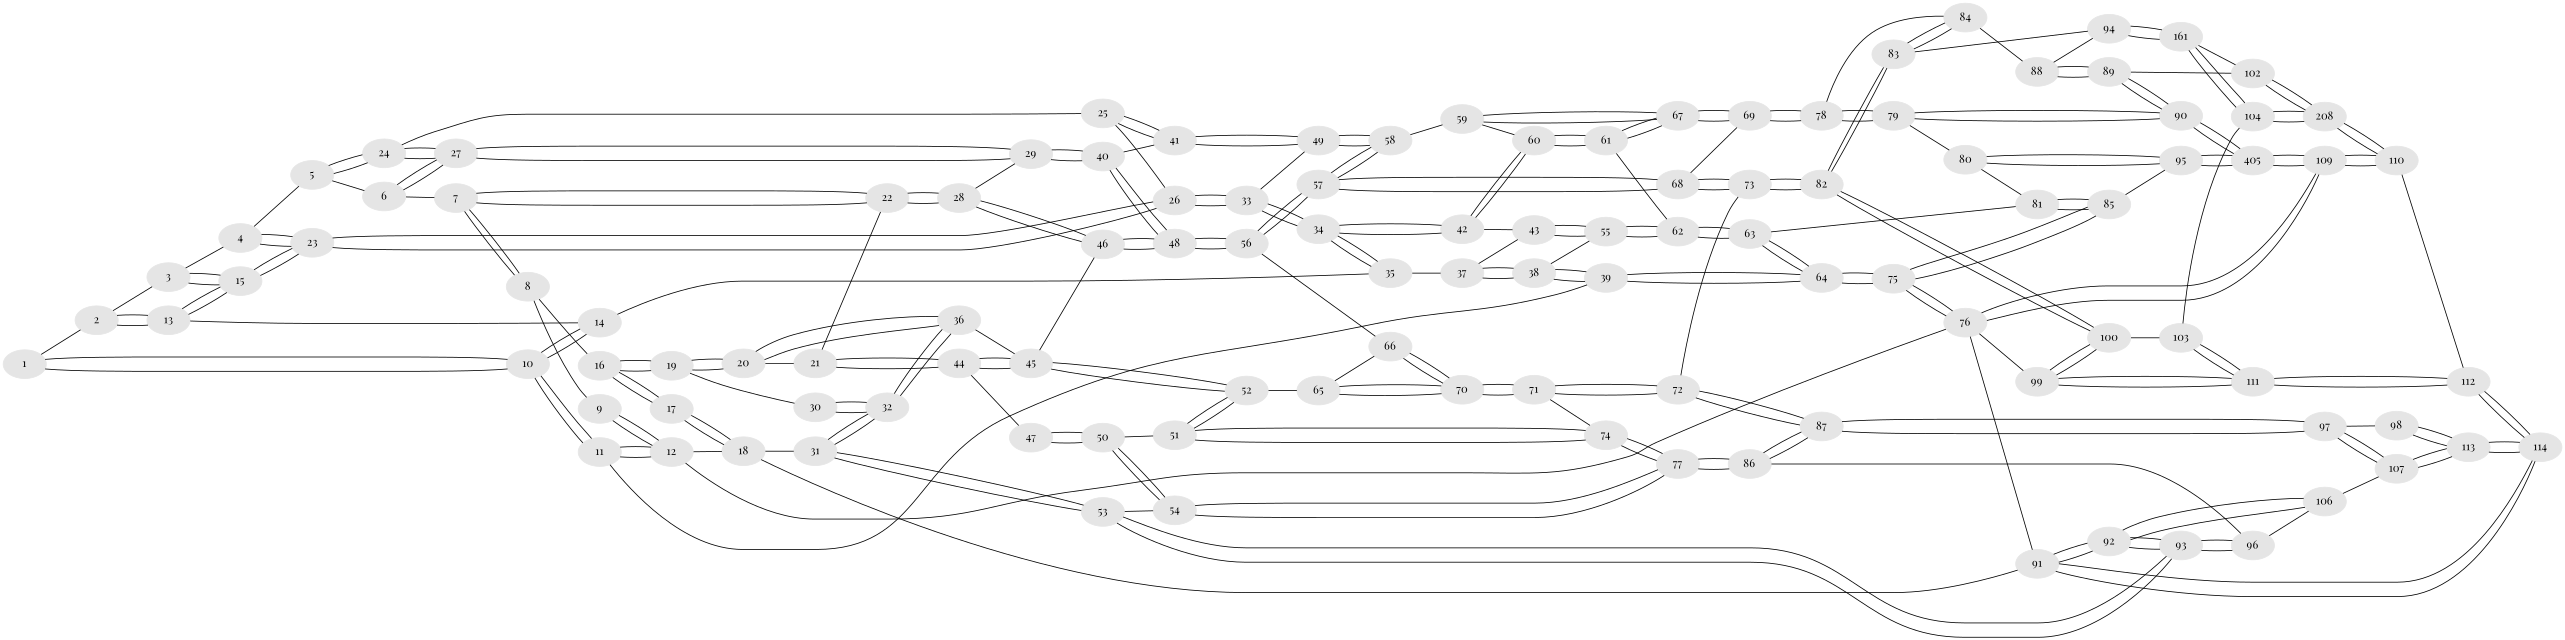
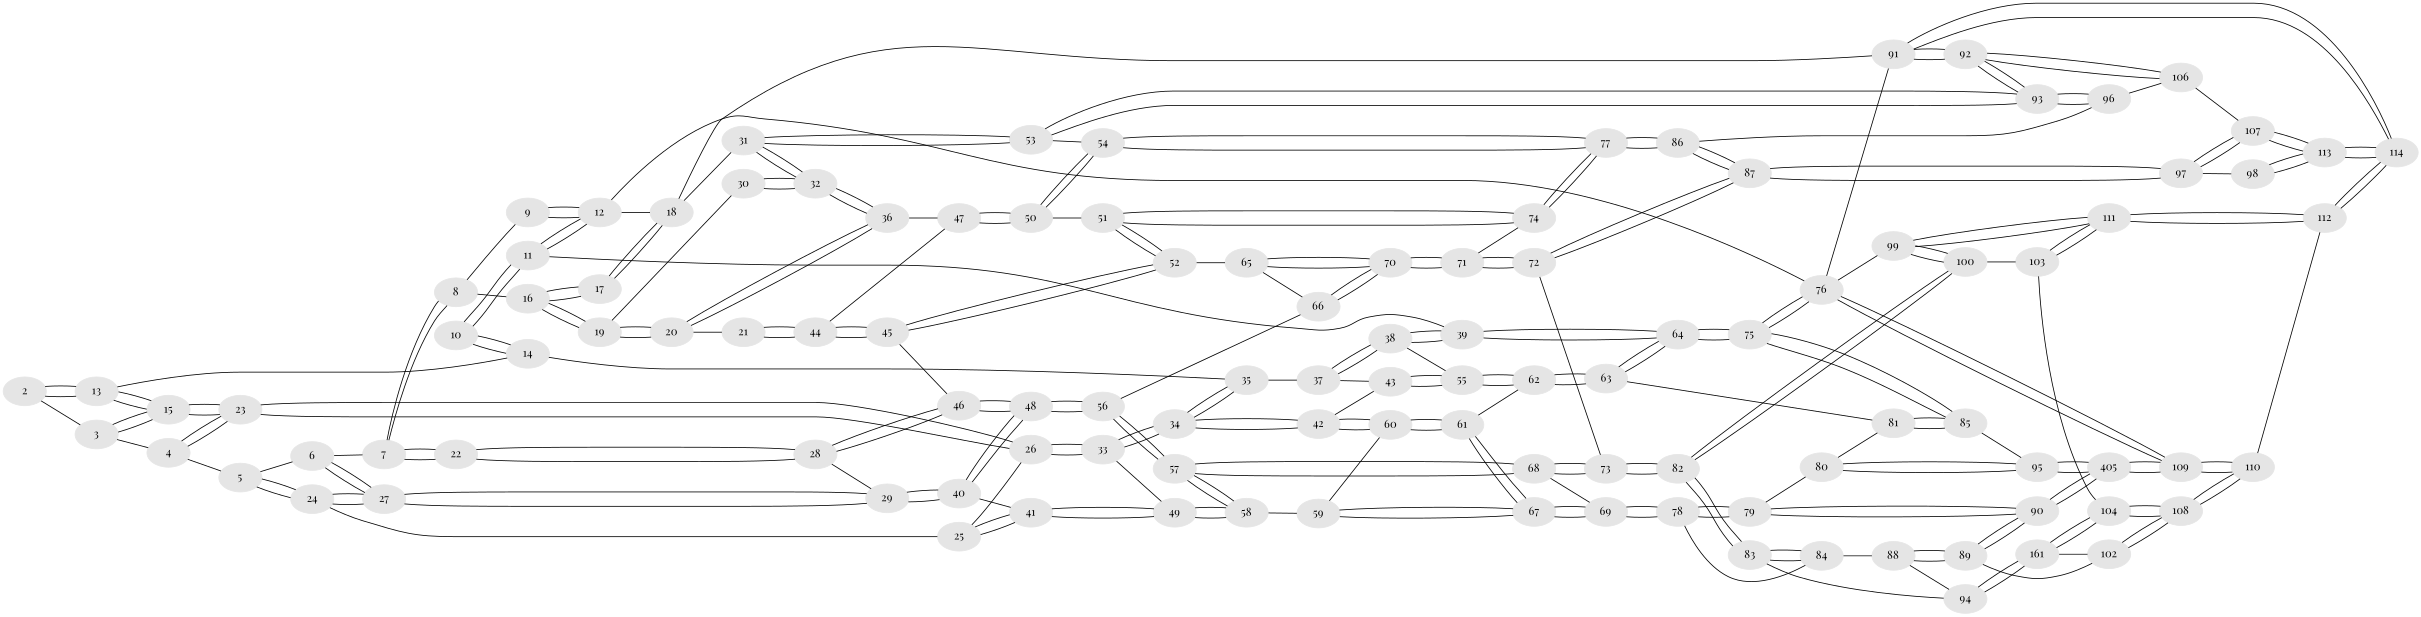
  graph {
    fontname="Playfair Display"
    rankdir=LR
    node [color=gray90 fontname="Playfair Display" style=filled]
    edge [fontname="Playfair Display"]
-   1
    2
    10
    3
    13
    11
    14
    4
    15
    5
    23
    6
    24
    26
    7
    27
    25
    8
    22
    29
    9
    16
    28
    12
    17
    19
    18
    76
    39
    35
    64
    31
    91
    109
    99
    37
    20
    30
    32
    53
    92
    114
    21
    36
    44
    47
    45
    46
    33
    41
    49
    34
    40
    48
    54
    93
    42
    58
    43
    60
    38
    50
    55
    62
    75
    56
    61
    52
    65
    51
    57
    66
    59
    74
    77
    70
    96
    86
    63
    68
    69
    73
    67
    81
    85
    71
    78
    82
    79
    84
    72
    87
    97
    83
    100
    95
    110
    80
    90
    88
    n101 [label=405]
    94
    103
    n104 [label=161]
    89
    106
    98
    107
    102
-   108 [label=208]
+   108
    104
    113
    111
    112
-   1 -- 2
-   1 -- 10
-   1 -- 10
    2 -- 3
    2 -- 13
    2 -- 13
    10 -- 11
    10 -- 11
    10 -- 14
    10 -- 14
    3 -- 4
    3 -- 15
    3 -- 15
    13 -- 14
    13 -- 15
    13 -- 15
    11 -- 12
    11 -- 12
    11 -- 39
    14 -- 35
    4 -- 5
    4 -- 23
    4 -- 23
    15 -- 23
    15 -- 23
    5 -- 6
    5 -- 24
    5 -- 24
    23 -- 26
    23 -- 26
    6 -- 7
    6 -- 27
    6 -- 27
    24 -- 27
    24 -- 27
    24 -- 25
    26 -- 33
    26 -- 33
    7 -- 8
    7 -- 8
    7 -- 22
    7 -- 22
    27 -- 29
    27 -- 29
    25 -- 26
    25 -- 41
    25 -- 41
    8 -- 9
    8 -- 16
    22 -- 28
    22 -- 28
    29 -- 40
    29 -- 40
    9 -- 12
    9 -- 12
    16 -- 17
    16 -- 17
    16 -- 19
    16 -- 19
    28 -- 29
    28 -- 46
    28 -- 46
    12 -- 18
    12 -- 76
    17 -- 18
    17 -- 18
    19 -- 20
    19 -- 20
    19 -- 30
    18 -- 31
    18 -- 91
    76 -- 91
    76 -- 109
    76 -- 109
    76 -- 99
    39 -- 64
    39 -- 64
    35 -- 37
    64 -- 75
    64 -- 75
    31 -- 32
    31 -- 32
    31 -- 53
    31 -- 53
    91 -- 92
    91 -- 92
    91 -- 114
    91 -- 114
    109 -- 110
    109 -- 110
    99 -- 100
    99 -- 100
    99 -- 111
    99 -- 111
    37 -- 43
    37 -- 38
    37 -- 38
    20 -- 21
    20 -- 36
    20 -- 36
    30 -- 32
    30 -- 32
    32 -- 36
    32 -- 36
    53 -- 54
    53 -- 93
    53 -- 93
    92 -- 93
    92 -- 93
    92 -- 106
    92 -- 106
-   21 -- 22
    21 -- 44
    21 -- 44
-   36 -- 45
+   36 -- 47
    44 -- 47
    44 -- 45
    44 -- 45
    47 -- 50
    47 -- 50
    45 -- 46
    45 -- 52
    45 -- 52
    46 -- 48
    46 -- 48
    33 -- 49
    33 -- 34
    33 -- 34
    41 -- 49
    41 -- 49
    49 -- 58
    49 -- 58
    34 -- 35
    34 -- 35
    34 -- 42
    34 -- 42
    40 -- 41
    40 -- 48
    40 -- 48
    48 -- 56
    48 -- 56
    54 -- 77
    54 -- 77
    93 -- 96
    93 -- 96
    42 -- 43
    42 -- 60
    42 -- 60
    58 -- 59
    43 -- 55
    43 -- 55
    60 -- 61
    60 -- 61
    38 -- 39
    38 -- 39
    38 -- 55
    50 -- 54
    50 -- 54
    50 -- 51
    55 -- 62
    55 -- 62
    62 -- 63
    62 -- 63
    75 -- 76
    75 -- 76
    75 -- 85
    75 -- 85
    56 -- 57
    56 -- 57
    56 -- 66
    61 -- 62
    61 -- 67
    61 -- 67
    52 -- 65
    65 -- 66
    65 -- 70
    65 -- 70
    51 -- 52
    51 -- 52
    51 -- 74
    51 -- 74
    57 -- 58
    57 -- 58
    57 -- 68
    57 -- 68
    66 -- 70
    66 -- 70
    59 -- 60
    59 -- 67
    59 -- 67
    74 -- 77
    74 -- 77
    77 -- 86
    77 -- 86
    70 -- 71
    70 -- 71
    96 -- 106
    86 -- 96
    86 -- 87
    86 -- 87
    63 -- 64
    63 -- 64
    63 -- 81
    68 -- 69
    68 -- 73
    68 -- 73
    69 -- 78
    69 -- 78
    73 -- 82
    73 -- 82
    67 -- 69
    67 -- 69
    81 -- 85
    81 -- 85
    85 -- 95
    71 -- 74
    71 -- 72
    71 -- 72
    78 -- 79
    78 -- 79
    78 -- 84
    82 -- 83
    82 -- 83
    82 -- 100
    82 -- 100
    79 -- 80
    79 -- 90
    79 -- 90
    84 -- 88
    72 -- 73
    72 -- 87
    72 -- 87
    87 -- 97
    87 -- 97
    97 -- 98
    97 -- 107
    97 -- 107
    83 -- 84
    83 -- 84
    83 -- 94
    100 -- 103
    95 -- n101
    95 -- n101
    110 -- 112
    80 -- 81
    80 -- 95
    80 -- 95
    90 -- n101
    90 -- n101
    88 -- 94
    88 -- 89
    88 -- 89
    n101 -- 109
    n101 -- 109
    94 -- n104
    94 -- n104
    103 -- 104
    103 -- 111
    103 -- 111
    n104 -- 102
    n104 -- 104
    n104 -- 104
    89 -- 90
    89 -- 90
    89 -- 102
    106 -- 107
    98 -- 113
    98 -- 113
    107 -- 113
    107 -- 113
    102 -- 108
    102 -- 108
    108 -- 110
    108 -- 110
    104 -- 108
    104 -- 108
    113 -- 114
    113 -- 114
    111 -- 112
    111 -- 112
    112 -- 114
    112 -- 114
  }
